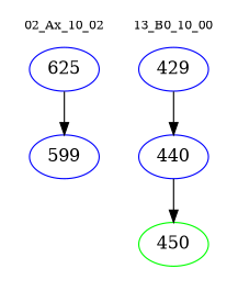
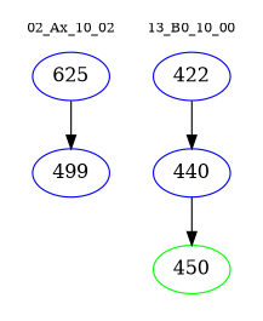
  digraph {
    node [color=blue]
    edge [color=black]
    n1 [label=625]
-   n2 [label=599]
+   n2 [label=499]
    n3 [label=440]
-   n4 [label=429]
+   n4 [label=422]
    n5 [color=green label=450]
    subgraph cluster_1 {
      color=white
      fontsize=10
      label="02_Ax_10_02"
      n1
      n2
    }
    subgraph cluster_2 {
      color=white
      fontsize=10
      label="13_B0_10_00"
      n3
      n4
      n5
    }
    n1 -> n2
    n3 -> n5
    n4 -> n3
  }
